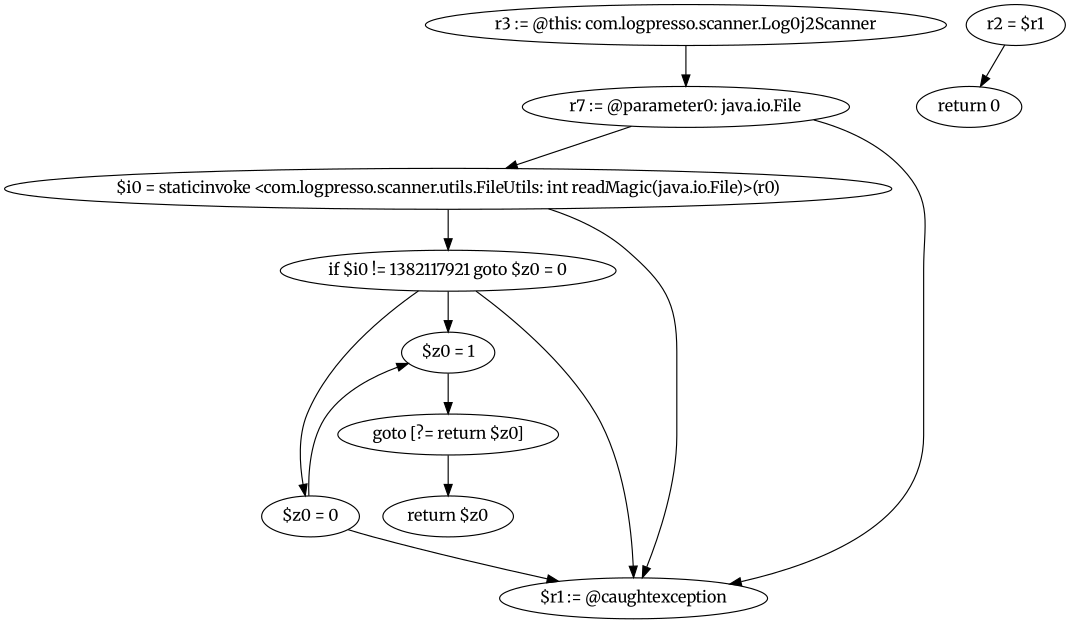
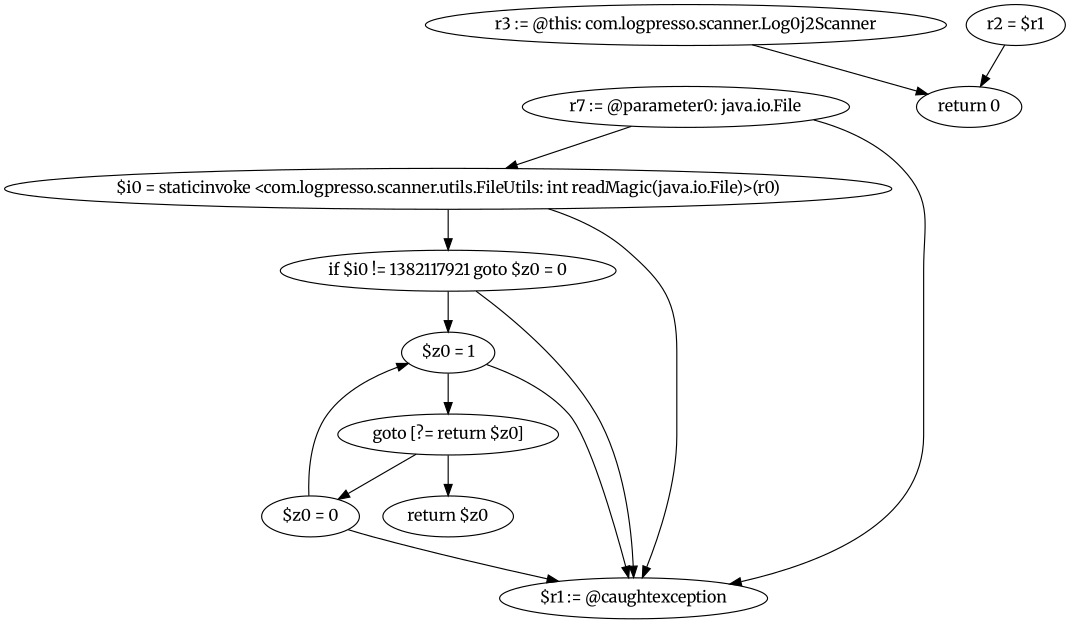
  digraph {
    fontname=Merriweather
    node [fontname=Merriweather]
    edge [fontname=Merriweather]
    n1 [label="r3 := @this: com.logpresso.scanner.Log0j2Scanner"]
    n2 [label="r7 := @parameter0: java.io.File"]
    "$i0 = staticinvoke <com.logpresso.scanner.utils.FileUtils: int readMagic(java.io.File)>(r0)"
    "$r1 := @caughtexception"
    "if $i0 != 1382117921 goto $z0 = 0"
    "$z0 = 1"
    "$z0 = 0"
    "goto [?= return $z0]"
    "return $z0"
    "r2 = $r1"
    "return 0"
-   n1 -> n2
+   n1 -> "return 0"
    n2 -> "$i0 = staticinvoke <com.logpresso.scanner.utils.FileUtils: int readMagic(java.io.File)>(r0)"
    n2 -> "$r1 := @caughtexception"
    "$i0 = staticinvoke <com.logpresso.scanner.utils.FileUtils: int readMagic(java.io.File)>(r0)" -> "$r1 := @caughtexception"
    "$i0 = staticinvoke <com.logpresso.scanner.utils.FileUtils: int readMagic(java.io.File)>(r0)" -> "if $i0 != 1382117921 goto $z0 = 0"
    "if $i0 != 1382117921 goto $z0 = 0" -> "$r1 := @caughtexception"
    "if $i0 != 1382117921 goto $z0 = 0" -> "$z0 = 1"
-   "if $i0 != 1382117921 goto $z0 = 0" -> "$z0 = 0"
+   "goto [?= return $z0]" -> "$z0 = 0"
+   "$z0 = 1" -> "$r1 := @caughtexception"
    "$z0 = 1" -> "goto [?= return $z0]"
    "$z0 = 0" -> "$r1 := @caughtexception"
    "$z0 = 0" -> "$z0 = 1"
    "goto [?= return $z0]" -> "return $z0"
    "r2 = $r1" -> "return 0"
  }
